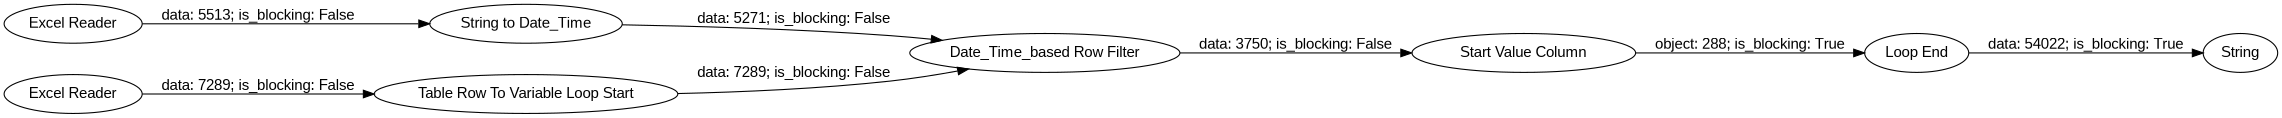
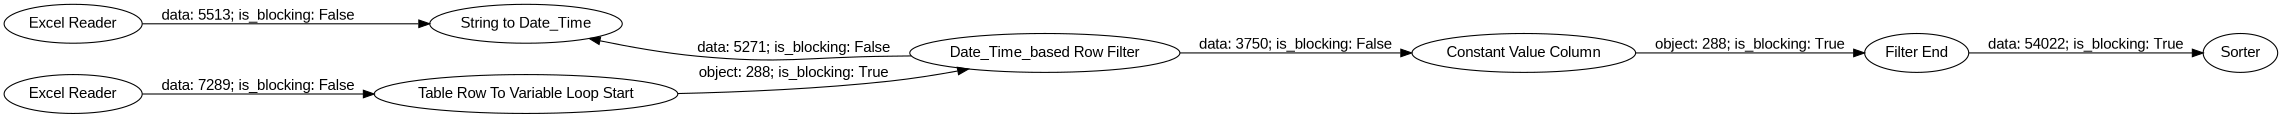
  digraph {
    fontname="Liberation Sans"
    rankdir=LR
    node [fontname="Liberation Sans"]
    edge [fontname="Liberation Sans"]
    n1 [label="Excel Reader"]
    n2 [label="String to Date_Time"]
    n3 [label="Date_Time_based Row Filter"]
-   n4 [label="Start Value Column"]
-   n5 [label="Loop End"]
-   n6 [label=String]
+   n4 [label="Constant Value Column"]
+   n5 [label="Filter End"]
+   n6 [label=Sorter]
    n7 [label="Table Row To Variable Loop Start"]
    n8 [label="Excel Reader"]
    n1 -> n2 [label="data: 5513; is_blocking: False"]
-   n2 -> n3 [label="data: 5271; is_blocking: False"]
+   n3 -> n2 [label="data: 5271; is_blocking: False"]
    n3 -> n4 [label="data: 3750; is_blocking: False"]
    n4 -> n5 [label="object: 288; is_blocking: True"]
    n5 -> n6 [label="data: 54022; is_blocking: True"]
-   n7 -> n3 [label="data: 7289; is_blocking: False"]
+   n7 -> n3 [label="object: 288; is_blocking: True"]
    n8 -> n7 [label="data: 7289; is_blocking: False"]
  }
